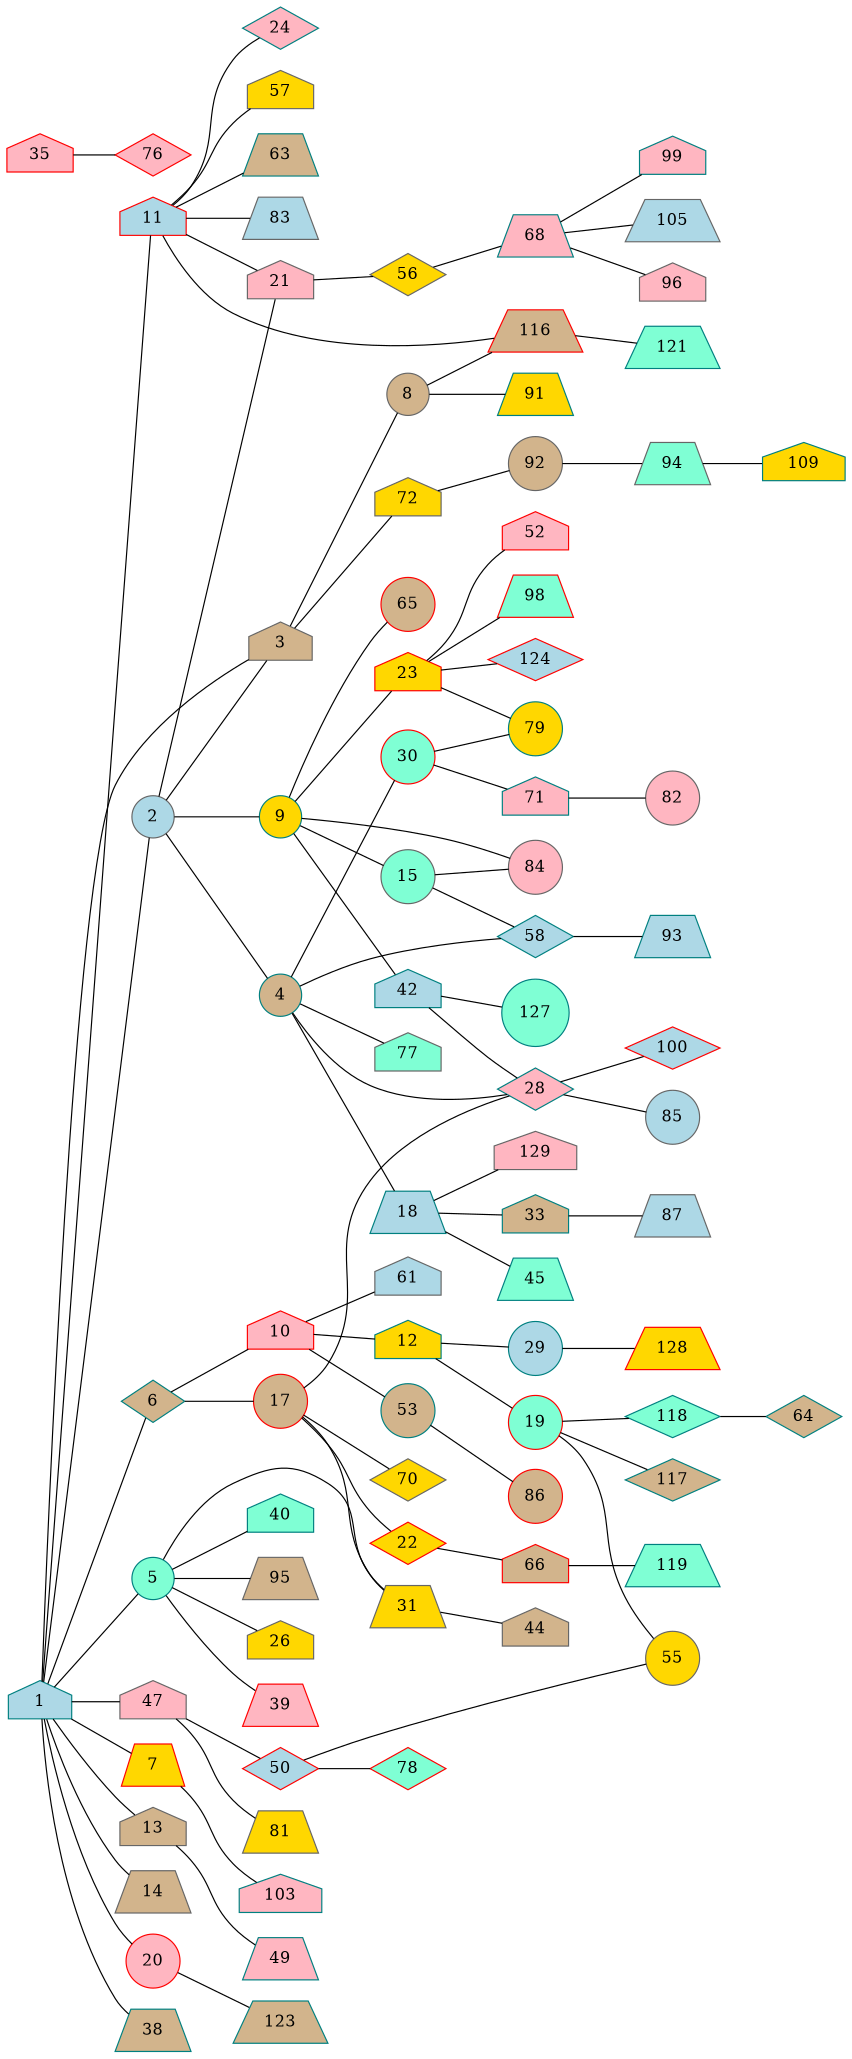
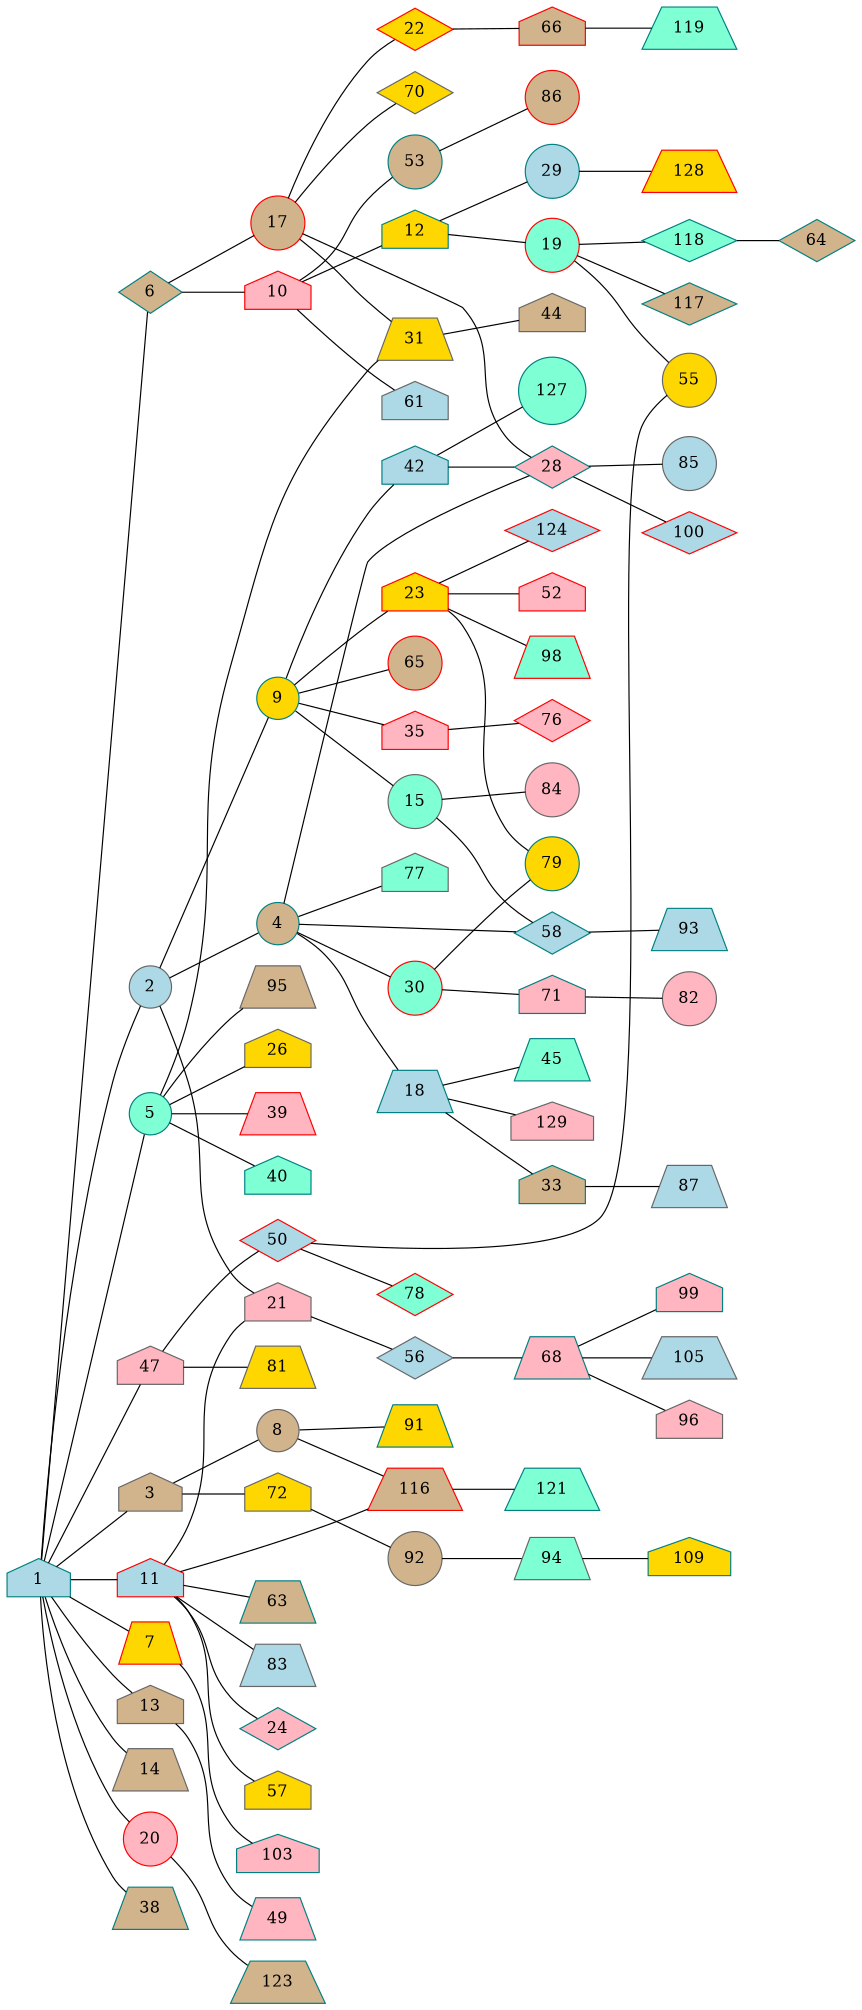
  graph {
    rankdir=LR
    node [color=teal fillcolor=tan shape=house style=filled]
    1 [fillcolor=lightblue super="+36"]
    2 [color=gray40 fillcolor=lightblue shape=circle super="+62"]
    3 [color=gray40 super="+16"]
    5 [fillcolor=aquamarine shape=circle super="+32"]
    6 [shape=diamond super="+54"]
    7 [color=red fillcolor=gold shape=trapezium super="+111"]
    11 [color=red fillcolor=lightblue super="+43"]
    13 [color=gray40]
    14 [color=gray40 shape=trapezium]
    20 [color=red fillcolor=lightpink shape=circle]
    38 [shape=trapezium super="+90"]
    47 [color=gray40 fillcolor=lightpink super="+80"]
    4 [shape=circle super="+41"]
    9 [fillcolor=gold shape=circle super="+73"]
    21 [color=gray40 fillcolor=lightpink super="+37"]
    8 [color=gray40 shape=circle super="+46"]
    72 [color=gray40 fillcolor=gold]
    26 [color=gray40 fillcolor=gold]
    31 [color=gray40 fillcolor=gold shape=trapezium super="+122"]
    39 [color=red fillcolor=lightpink shape=trapezium super="+59"]
    40 [fillcolor=aquamarine super="+69"]
    95 [color=gray40 shape=trapezium]
    10 [color=red fillcolor=lightpink super="+102"]
    17 [color=red shape=circle super="+25"]
    103 [fillcolor=lightpink super="+104"]
    116 [color=red shape=trapezium]
    24 [fillcolor=lightpink shape=diamond]
    57 [color=gray40 fillcolor=gold]
    63 [shape=trapezium super="+125"]
    83 [color=gray40 fillcolor=lightblue shape=trapezium]
    49 [fillcolor=lightpink shape=trapezium super="+110"]
    123 [shape=trapezium]
    50 [color=red fillcolor=lightblue shape=diamond super="+107"]
    81 [color=gray40 fillcolor=gold shape=trapezium super="+113"]
    18 [fillcolor=lightblue shape=trapezium super="+48"]
    28 [fillcolor=lightpink shape=diamond super="+60"]
    30 [color=red fillcolor=aquamarine shape=circle super="+51"]
    58 [fillcolor=lightblue shape=diamond super="+89"]
    77 [color=gray40 fillcolor=aquamarine]
    15 [color=gray40 fillcolor=aquamarine shape=circle super="+67"]
    23 [color=red fillcolor=gold super="+34"]
    35 [color=red fillcolor=lightpink]
    42 [fillcolor=lightblue super="+120"]
    65 [color=red shape=circle]
-   56 [color=gray40 fillcolor=gold shape=diamond]
+   56 [color=gray40 fillcolor=lightblue shape=diamond]
    91 [fillcolor=gold shape=trapezium]
    92 [color=gray40 shape=circle]
    33
    45 [fillcolor=aquamarine shape=trapezium]
    129 [color=gray40 fillcolor=lightpink]
    85 [color=gray40 fillcolor=lightblue shape=circle]
    100 [color=red fillcolor=lightblue shape=diamond]
    79 [fillcolor=gold shape=circle]
    71 [fillcolor=lightpink]
    93 [fillcolor=lightblue shape=trapezium]
    44 [color=gray40 super="+112"]
    12 [fillcolor=gold]
    53 [shape=circle]
    61 [color=gray40 fillcolor=lightblue]
    22 [color=red fillcolor=gold shape=diamond super="+27"]
    70 [color=gray40 fillcolor=gold shape=diamond]
    121 [fillcolor=aquamarine shape=trapezium super="+126"]
    84 [color=gray40 fillcolor=lightpink shape=circle super="+88"]
    52 [color=red fillcolor=lightpink super="+75"]
    98 [color=red fillcolor=aquamarine shape=trapezium]
    124 [color=red fillcolor=lightblue shape=diamond]
    76 [color=red fillcolor=lightpink shape=diamond]
    127 [fillcolor=aquamarine shape=circle]
    19 [color=red fillcolor=aquamarine shape=circle super="+108"]
    29 [fillcolor=lightblue shape=circle super="+115"]
    86 [color=red shape=circle super="+97"]
    55 [color=gray40 fillcolor=gold shape=circle super="+114"]
    117 [shape=diamond]
    118 [fillcolor=aquamarine shape=diamond]
    128 [color=red fillcolor=gold shape=trapezium]
    66 [color=red]
    87 [color=gray40 fillcolor=lightblue shape=trapezium]
    64 [shape=diamond]
    68 [fillcolor=lightpink shape=trapezium super="+74"]
    119 [fillcolor=aquamarine shape=trapezium]
    82 [color=gray40 fillcolor=lightpink shape=circle]
    78 [color=red fillcolor=aquamarine shape=diamond]
    96 [color=gray40 fillcolor=lightpink]
    99 [fillcolor=lightpink]
    105 [color=gray40 fillcolor=lightblue shape=trapezium]
    94 [color=gray40 fillcolor=aquamarine shape=trapezium]
    109 [fillcolor=gold]
    1 -- 2
    1 -- 3
    1 -- 5
    1 -- 6
    1 -- 7
    1 -- 11
    1 -- 13
    1 -- 14
    1 -- 20
    1 -- 38
    1 -- 47
-   2 -- 3
    2 -- 4
    2 -- 9
    2 -- 21
    3 -- 8
    3 -- 72
    5 -- 26
    5 -- 31
    5 -- 39
    5 -- 40 [weight=2]
    5 -- 95
    6 -- 10
    6 -- 17
    7 -- 103
    11 -- 21
    11 -- 116
    11 -- 24
    11 -- 57
    11 -- 63
    11 -- 83
    13 -- 49
    20 -- 123
    47 -- 50
    47 -- 81
    4 -- 18
    4 -- 28
    4 -- 30
    4 -- 58
    4 -- 77
    9 -- 15
    9 -- 23
-   9 -- 84
+   9 -- 35
    9 -- 42
    9 -- 65
    21 -- 56
    8 -- 116
    8 -- 91
    72 -- 92
    31 -- 44
    10 -- 12
    10 -- 53
    10 -- 61
    17 -- 31
    17 -- 28
    17 -- 22
    17 -- 70
    116 -- 121
    50 -- 55
    50 -- 78
    18 -- 33
    18 -- 45
    18 -- 129
    28 -- 85
    28 -- 100
    30 -- 79
    30 -- 71
    58 -- 93
    15 -- 58
    15 -- 84
    23 -- 79
    23 -- 52
    23 -- 98
    23 -- 124
    35 -- 76
    42 -- 28
    42 -- 127
    56 -- 68
    92 -- 94
    33 -- 87
    71 -- 82
    12 -- 19
    12 -- 29
    53 -- 86
    22 -- 66
    19 -- 55
    19 -- 117
    19 -- 118
    29 -- 128
    118 -- 64
    66 -- 119
    68 -- 96
    68 -- 99
    68 -- 105
    94 -- 109
  }
